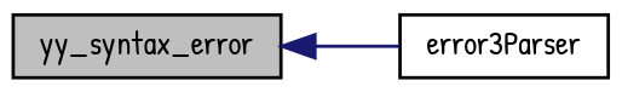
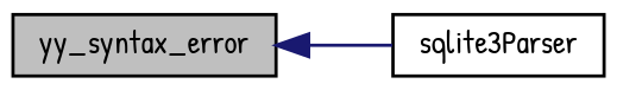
  digraph {
    rankdir=LR
    fontname="Patrick Hand"
    node [color=black fontname="Patrick Hand" fontsize=10 shape=record style=filled]
    n1 [fillcolor=grey75 fontcolor=black height=0.2 label=yy_syntax_error width=0.4]
-   n2 [fillcolor=white height=0.2 label=error3Parser width=0.4]
+   n2 [fillcolor=white height=0.2 label=sqlite3Parser width=0.4]
    n1 -> n2 [color=midnightblue dir=back fontname="Patrick Hand" fontsize=10 labelfontname=FreeSans labelfontsize=10 style=solid]
  }
